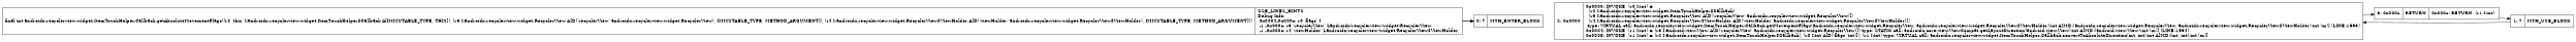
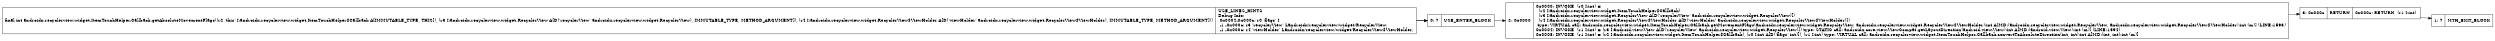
  digraph {
    rankdir=LR
    node [shape=record]
    edge [style=solid]
-   n1 [label="{0\:\ ?|MTH_ENTER_BLOCK\l}"]
+   n1 [label="{0\:\ ?|USE_ENTER_BLOCK\l}"]
    n2 [label="{2\:\ 0x0000|0x0000: INVOKE  (r0 I:int) = \l  (r2 I:androidx.recyclerview.widget.ItemTouchHelper$Callback)\l  (r3 I:androidx.recyclerview.widget.RecyclerView A[D('recyclerView' androidx.recyclerview.widget.RecyclerView)])\l  (r4 I:androidx.recyclerview.widget.RecyclerView$ViewHolder A[D('viewHolder' androidx.recyclerview.widget.RecyclerView$ViewHolder)])\l type: VIRTUAL call: androidx.recyclerview.widget.ItemTouchHelper.Callback.getMovementFlags(androidx.recyclerview.widget.RecyclerView, androidx.recyclerview.widget.RecyclerView$ViewHolder):int A[MD:(androidx.recyclerview.widget.RecyclerView, androidx.recyclerview.widget.RecyclerView$ViewHolder):int (m)] (LINE:1593)\l0x0004: INVOKE  (r1 I:int) = (r3 I:android.view.View A[D('recyclerView' androidx.recyclerview.widget.RecyclerView)]) type: STATIC call: androidx.core.view.ViewCompat.getLayoutDirection(android.view.View):int A[MD:(android.view.View):int (m)] (LINE:1594)\l0x0008: INVOKE  (r1 I:int) = (r2 I:androidx.recyclerview.widget.ItemTouchHelper$Callback), (r0 I:int A[D('flags' int)]), (r1 I:int) type: VIRTUAL call: androidx.recyclerview.widget.ItemTouchHelper.Callback.convertToAbsoluteDirection(int, int):int A[MD:(int, int):int (m)]\l}"]
    n3 [label="{3\:\ 0x000c|RETURN\l|0x000c: RETURN  (r1 I:int) \l}"]
-   n4 [label="{1\:\ ?|MTH_USE_BLOCK\l}"]
+   n4 [label="{1\:\ ?|MTH_EXIT_BLOCK\l}"]
    n5 [label="{final int androidx.recyclerview.widget.ItemTouchHelper.Callback.getAbsoluteMovementFlags((r2 'this' I:androidx.recyclerview.widget.ItemTouchHelper$Callback A[IMMUTABLE_TYPE, THIS]), (r3 I:androidx.recyclerview.widget.RecyclerView A[D('recyclerView' androidx.recyclerview.widget.RecyclerView), IMMUTABLE_TYPE, METHOD_ARGUMENT]), (r4 I:androidx.recyclerview.widget.RecyclerView$ViewHolder A[D('viewHolder' androidx.recyclerview.widget.RecyclerView$ViewHolder), IMMUTABLE_TYPE, METHOD_ARGUMENT]))  | USE_LINES_HINTS\lDebug Info:\l  0x0004\-0x000c: r0 'flags' I\l  \-1 \-0x000c: r3 'recyclerView' Landroidx\/recyclerview\/widget\/RecyclerView;\l  \-1 \-0x000c: r4 'viewHolder' Landroidx\/recyclerview\/widget\/RecyclerView$ViewHolder;\l}"]
-   n4 -> n2
+   n1 -> n2
    n2 -> n3
    n3 -> n4
    n5 -> n1 [style=bold]
  }
